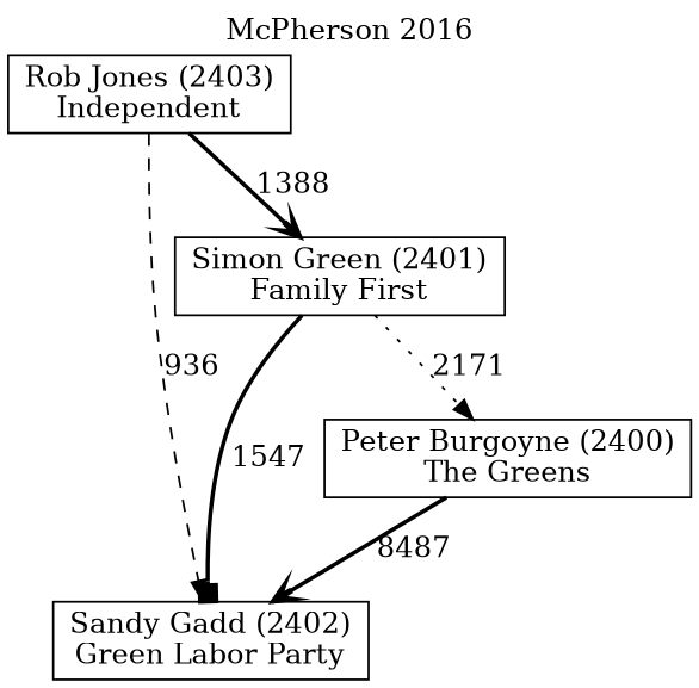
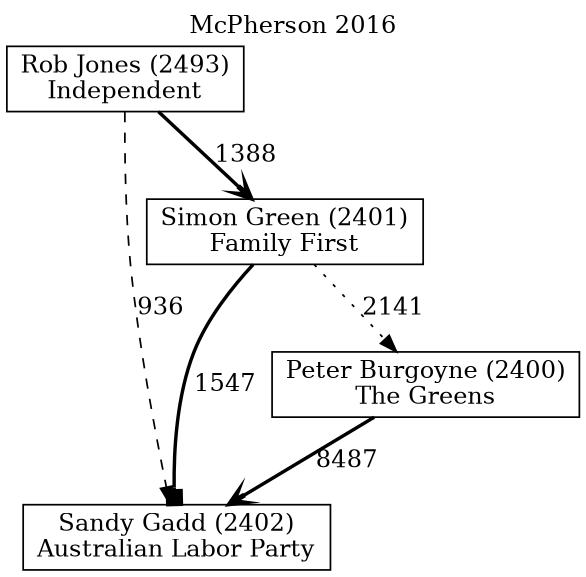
  digraph {
    label="McPherson 2016"
    labelloc=t
    mclimit=10
    node [shape=box]
    edge [arrowhead=vee style=bold]
-   n1 [label="Sandy Gadd (2402)\nGreen Labor Party"]
+   n1 [label="Sandy Gadd (2402)\nAustralian Labor Party"]
    n2 [label="Peter Burgoyne (2400)\nThe Greens"]
    n3 [label="Simon Green (2401)\nFamily First"]
-   n4 [label="Rob Jones (2403)\nIndependent"]
+   n4 [label="Rob Jones (2493)\nIndependent"]
    n2 -> n1 [label=8487]
    n3 -> n1 [arrowhead=box label=1547]
-   n3 -> n2 [arrowhead=normal label=2171 style=dotted]
+   n3 -> n2 [arrowhead=normal label=2141 style=dotted]
    n4 -> n1 [arrowhead=normal label=936 style=dashed]
    n4 -> n3 [label=1388]
  }
